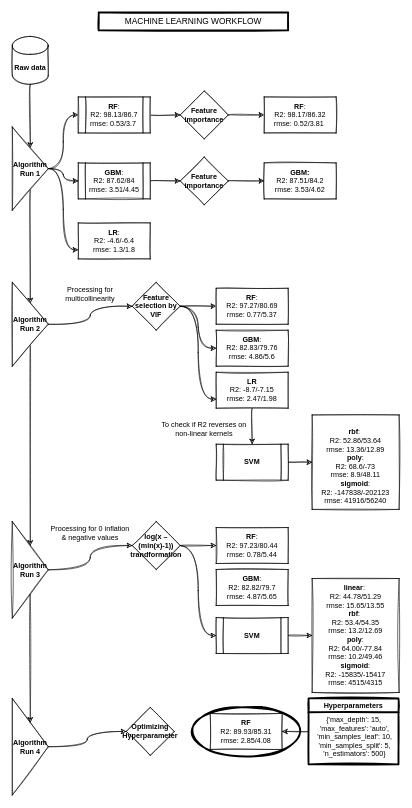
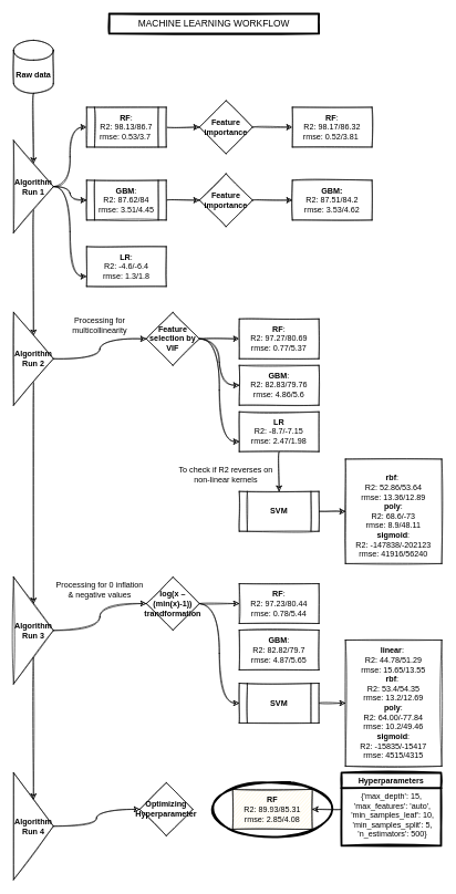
  <mxCell id="0" />
  <mxCell id="1" parent="0" />
  <mxCell id="2" value="" style="edgeStyle=orthogonalEdgeStyle;rounded=0;orthogonalLoop=1;jettySize=auto;html=1;exitX=0.5;exitY=1;exitDx=0;exitDy=0;exitPerimeter=0;curved=1;sketch=1;" edge="1" parent="1" source="3" target="8"><mxGeometry relative="1" as="geometry"><mxPoint x="50" y="171" as="sourcePoint" /></mxGeometry></mxCell>
  <mxCell id="3" value="&lt;b&gt;Raw data&lt;/b&gt;" style="shape=cylinder3;whiteSpace=wrap;html=1;boundedLbl=1;backgroundOutline=1;size=15;sketch=1;" vertex="1" parent="1"><mxGeometry x="20" y="60" width="60" height="80" as="geometry" /></mxCell>
  <mxCell id="4" value="" style="edgeStyle=orthogonalEdgeStyle;rounded=0;orthogonalLoop=1;jettySize=auto;html=1;curved=1;sketch=1;" edge="1" parent="1" source="8" target="10"><mxGeometry relative="1" as="geometry" /></mxCell>
  <mxCell id="5" value="" style="edgeStyle=orthogonalEdgeStyle;rounded=0;orthogonalLoop=1;jettySize=auto;html=1;curved=1;sketch=1;" edge="1" parent="1" source="8" target="22"><mxGeometry relative="1" as="geometry" /></mxCell>
  <mxCell id="6" style="edgeStyle=orthogonalEdgeStyle;rounded=0;orthogonalLoop=1;jettySize=auto;html=1;entryX=0;entryY=0.5;entryDx=0;entryDy=0;curved=1;sketch=1;" edge="1" parent="1" source="8" target="12"><mxGeometry relative="1" as="geometry" /></mxCell>
  <mxCell id="7" style="edgeStyle=orthogonalEdgeStyle;rounded=0;orthogonalLoop=1;jettySize=auto;html=1;entryX=0;entryY=0.75;entryDx=0;entryDy=0;curved=1;sketch=1;" edge="1" parent="1" source="8" target="19"><mxGeometry relative="1" as="geometry" /></mxCell>
  <mxCell id="8" value="&lt;b&gt;Algorithm Run 1&lt;/b&gt;" style="triangle;whiteSpace=wrap;html=1;sketch=1;" vertex="1" parent="1"><mxGeometry x="20" y="211" width="60" height="139" as="geometry" /></mxCell>
  <mxCell id="9" value="" style="edgeStyle=orthogonalEdgeStyle;rounded=0;orthogonalLoop=1;jettySize=auto;html=1;curved=1;sketch=1;" edge="1" parent="1" source="10" target="14"><mxGeometry relative="1" as="geometry" /></mxCell>
  <mxCell id="10" value="&lt;b&gt;RF&lt;/b&gt;:&lt;br&gt;R2: 98.13/86.7&lt;br&gt;rmse: 0.53/3.7&amp;nbsp;" style="shape=process;whiteSpace=wrap;html=1;backgroundOutline=1;sketch=1;" vertex="1" parent="1"><mxGeometry x="130" y="161" width="120" height="60" as="geometry" /></mxCell>
  <mxCell id="11" value="" style="edgeStyle=orthogonalEdgeStyle;rounded=0;orthogonalLoop=1;jettySize=auto;html=1;curved=1;sketch=1;" edge="1" parent="1" source="12" target="16"><mxGeometry relative="1" as="geometry" /></mxCell>
  <mxCell id="12" value="&lt;b&gt;GBM&lt;/b&gt;:&lt;br&gt;R2: 87.62/84&lt;br&gt;rmse: 3.51/4.45" style="shape=process;whiteSpace=wrap;html=1;backgroundOutline=1;sketch=1;" vertex="1" parent="1"><mxGeometry x="130" y="271" width="120" height="60" as="geometry" /></mxCell>
  <mxCell id="13" value="" style="edgeStyle=orthogonalEdgeStyle;rounded=0;orthogonalLoop=1;jettySize=auto;html=1;curved=1;sketch=1;" edge="1" parent="1" source="14" target="17"><mxGeometry relative="1" as="geometry" /></mxCell>
  <mxCell id="14" value="&lt;span style=&quot;&quot;&gt;Feature importance&lt;/span&gt;" style="rhombus;whiteSpace=wrap;html=1;fontStyle=1;sketch=1;" vertex="1" parent="1"><mxGeometry x="300" y="151" width="80" height="80" as="geometry" /></mxCell>
  <mxCell id="15" value="" style="edgeStyle=orthogonalEdgeStyle;rounded=0;orthogonalLoop=1;jettySize=auto;html=1;curved=1;sketch=1;" edge="1" parent="1" source="16" target="18"><mxGeometry relative="1" as="geometry" /></mxCell>
  <mxCell id="16" value="&lt;span&gt;Feature importance&lt;/span&gt;" style="rhombus;whiteSpace=wrap;html=1;fontStyle=1;sketch=1;" vertex="1" parent="1"><mxGeometry x="300" y="261" width="80" height="80" as="geometry" /></mxCell>
  <mxCell id="17" value="&lt;b&gt;RF&lt;/b&gt;:&lt;br&gt;R2: 98.17/86.32&lt;br&gt;rmse: 0.52/3.81&amp;nbsp;" style="whiteSpace=wrap;html=1;sketch=1;" vertex="1" parent="1"><mxGeometry x="440" y="161" width="120" height="60" as="geometry" /></mxCell>
  <mxCell id="18" value="&lt;span&gt;&lt;b&gt;GBM:&lt;br&gt;&lt;/b&gt;R2: 87.51/84.2&lt;br&gt;rmse: 3.53/4.62&lt;br&gt;&lt;/span&gt;" style="whiteSpace=wrap;html=1;sketch=1;" vertex="1" parent="1"><mxGeometry x="440" y="271" width="120" height="60" as="geometry" /></mxCell>
  <mxCell id="19" value="&lt;b&gt;LR&lt;/b&gt;:&lt;br&gt;R2: -4.6/-6.4&lt;br&gt;rmse: 1.3/1.8" style="whiteSpace=wrap;html=1;sketch=1;" vertex="1" parent="1"><mxGeometry x="130" y="371" width="120" height="60" as="geometry" /></mxCell>
  <mxCell id="20" value="" style="edgeStyle=orthogonalEdgeStyle;rounded=0;orthogonalLoop=1;jettySize=auto;html=1;curved=1;sketch=1;" edge="1" parent="1" source="22" target="26"><mxGeometry relative="1" as="geometry" /></mxCell>
  <mxCell id="21" value="" style="edgeStyle=orthogonalEdgeStyle;rounded=0;orthogonalLoop=1;jettySize=auto;html=1;curved=1;sketch=1;" edge="1" parent="1" source="22" target="37"><mxGeometry relative="1" as="geometry" /></mxCell>
  <mxCell id="22" value="&lt;b&gt;Algorithm Run 2&lt;/b&gt;" style="triangle;whiteSpace=wrap;html=1;sketch=1;" vertex="1" parent="1"><mxGeometry x="20" y="470" width="60" height="140" as="geometry" /></mxCell>
  <mxCell id="23" value="" style="edgeStyle=orthogonalEdgeStyle;rounded=0;orthogonalLoop=1;jettySize=auto;html=1;curved=1;sketch=1;" edge="1" parent="1" source="26" target="28"><mxGeometry relative="1" as="geometry" /></mxCell>
  <mxCell id="24" style="edgeStyle=orthogonalEdgeStyle;rounded=0;orthogonalLoop=1;jettySize=auto;html=1;exitX=1;exitY=0.5;exitDx=0;exitDy=0;entryX=0;entryY=0.5;entryDx=0;entryDy=0;curved=1;sketch=1;" edge="1" parent="1" source="26" target="29"><mxGeometry relative="1" as="geometry" /></mxCell>
  <mxCell id="25" style="edgeStyle=orthogonalEdgeStyle;rounded=0;orthogonalLoop=1;jettySize=auto;html=1;exitX=1;exitY=0.5;exitDx=0;exitDy=0;entryX=0;entryY=0.75;entryDx=0;entryDy=0;curved=1;sketch=1;" edge="1" parent="1" source="26" target="31"><mxGeometry relative="1" as="geometry" /></mxCell>
  <mxCell id="26" value="Feature selection by VIF" style="rhombus;whiteSpace=wrap;html=1;fontStyle=1;sketch=1;" vertex="1" parent="1"><mxGeometry x="220" y="470" width="80" height="80" as="geometry" /></mxCell>
  <mxCell id="27" value="Processing for multicollinearity" style="text;html=1;strokeColor=none;fillColor=none;align=center;verticalAlign=middle;whiteSpace=wrap;rounded=0;sketch=1;" vertex="1" parent="1"><mxGeometry x="110" y="480" width="80" height="20" as="geometry" /></mxCell>
  <mxCell id="28" value="&lt;b&gt;RF&lt;/b&gt;:&lt;br&gt;R2: 97.27/80.69&lt;br&gt;rmse: 0.77/5.37" style="whiteSpace=wrap;html=1;sketch=1;" vertex="1" parent="1"><mxGeometry x="360" y="480" width="120" height="60" as="geometry" /></mxCell>
  <mxCell id="29" value="&lt;b&gt;GBM&lt;/b&gt;:&lt;br&gt;R2: 82.83/79.76&lt;br&gt;rmse: 4.86/5.6" style="whiteSpace=wrap;html=1;sketch=1;" vertex="1" parent="1"><mxGeometry x="360" y="550" width="120" height="60" as="geometry" /></mxCell>
  <mxCell id="30" value="" style="edgeStyle=orthogonalEdgeStyle;rounded=0;orthogonalLoop=1;jettySize=auto;html=1;curved=1;sketch=1;" edge="1" parent="1" source="31" target="33"><mxGeometry relative="1" as="geometry" /></mxCell>
  <mxCell id="31" value="&lt;b&gt;LR&lt;/b&gt;&lt;br&gt;R2: -8.7/-7.15&lt;br&gt;rmse: 2.47/1.98" style="whiteSpace=wrap;html=1;sketch=1;" vertex="1" parent="1"><mxGeometry x="360" y="620" width="120" height="60" as="geometry" /></mxCell>
  <mxCell id="32" value="" style="edgeStyle=orthogonalEdgeStyle;rounded=0;orthogonalLoop=1;jettySize=auto;html=1;curved=1;sketch=1;" edge="1" parent="1" source="33" target="47"><mxGeometry relative="1" as="geometry" /></mxCell>
  <mxCell id="33" value="&lt;b&gt;SVM&lt;/b&gt;" style="shape=process;whiteSpace=wrap;html=1;backgroundOutline=1;sketch=1;" vertex="1" parent="1"><mxGeometry x="360" y="740" width="120" height="60" as="geometry" /></mxCell>
  <mxCell id="34" value="To check if R2 reverses on non-linear kernels" style="text;html=1;strokeColor=none;fillColor=none;align=center;verticalAlign=middle;whiteSpace=wrap;rounded=0;sketch=1;" vertex="1" parent="1"><mxGeometry x="260" y="700" width="160" height="30" as="geometry" /></mxCell>
  <mxCell id="35" value="" style="edgeStyle=orthogonalEdgeStyle;rounded=0;orthogonalLoop=1;jettySize=auto;html=1;curved=1;sketch=1;" edge="1" parent="1" source="37" target="40"><mxGeometry relative="1" as="geometry" /></mxCell>
  <mxCell id="36" value="" style="edgeStyle=orthogonalEdgeStyle;rounded=0;orthogonalLoop=1;jettySize=auto;html=1;curved=1;sketch=1;" edge="1" parent="1" source="37" target="49"><mxGeometry relative="1" as="geometry" /></mxCell>
  <mxCell id="37" value="Algorithm Run 3" style="triangle;whiteSpace=wrap;html=1;fontStyle=1;sketch=1;" vertex="1" parent="1"><mxGeometry x="20" y="869" width="60" height="161" as="geometry" /></mxCell>
  <mxCell id="38" value="" style="edgeStyle=orthogonalEdgeStyle;rounded=0;orthogonalLoop=1;jettySize=auto;html=1;entryX=0;entryY=0.5;entryDx=0;entryDy=0;curved=1;sketch=1;" edge="1" parent="1" source="40" target="42"><mxGeometry relative="1" as="geometry"><mxPoint x="360" y="909" as="targetPoint" /></mxGeometry></mxCell>
  <mxCell id="39" style="edgeStyle=orthogonalEdgeStyle;rounded=0;orthogonalLoop=1;jettySize=auto;html=1;exitX=1;exitY=0.5;exitDx=0;exitDy=0;entryX=0;entryY=0.5;entryDx=0;entryDy=0;curved=1;sketch=1;" edge="1" parent="1" source="40" target="45"><mxGeometry relative="1" as="geometry" /></mxCell>
  <mxCell id="40" value="log(x – (min(x)-1)) trandformation" style="rhombus;whiteSpace=wrap;html=1;fontStyle=1;sketch=1;" vertex="1" parent="1"><mxGeometry x="220" y="869" width="80" height="80" as="geometry" /></mxCell>
  <mxCell id="41" value="Processing for 0 inflation &amp;amp; negative values" style="text;html=1;strokeColor=none;fillColor=none;align=center;verticalAlign=middle;whiteSpace=wrap;rounded=0;sketch=1;" vertex="1" parent="1"><mxGeometry x="80" y="879" width="140" height="20" as="geometry" /></mxCell>
  <mxCell id="42" value="&lt;b&gt;RF&lt;/b&gt;:&lt;br&gt;R2: 97.23/80.44&lt;br&gt;rmse: 0.78/5.44" style="whiteSpace=wrap;html=1;sketch=1;" vertex="1" parent="1"><mxGeometry x="360" y="879" width="120" height="60" as="geometry" /></mxCell>
  <mxCell id="43" value="&lt;b&gt;GBM&lt;/b&gt;:&lt;br&gt;R2: 82.82/79.7&lt;br&gt;rmse: 4.87/5.65" style="whiteSpace=wrap;html=1;sketch=1;" vertex="1" parent="1"><mxGeometry x="360" y="949" width="120" height="60" as="geometry" /></mxCell>
  <mxCell id="44" style="edgeStyle=orthogonalEdgeStyle;rounded=0;orthogonalLoop=1;jettySize=auto;html=1;exitX=1;exitY=0.5;exitDx=0;exitDy=0;entryX=0;entryY=0.5;entryDx=0;entryDy=0;curved=1;sketch=1;" edge="1" parent="1" source="45" target="46"><mxGeometry relative="1" as="geometry" /></mxCell>
  <mxCell id="45" value="&lt;b&gt;SVM&lt;/b&gt;" style="shape=process;whiteSpace=wrap;html=1;backgroundOutline=1;sketch=1;" vertex="1" parent="1"><mxGeometry x="360" y="1029" width="120" height="60" as="geometry" /></mxCell>
  <mxCell id="46" value="&lt;b&gt;linear&lt;/b&gt;:&amp;nbsp;&lt;br&gt;R2: 44.78/51.29&lt;br&gt;rmse: 15.65/13.55&lt;br&gt;&lt;b&gt;rbf&lt;/b&gt;:&amp;nbsp;&lt;br&gt;R2: 53.4/54.35&lt;br&gt;rmse: 13.2/12.69&lt;br&gt;&lt;b&gt;poly&lt;/b&gt;:&lt;br&gt;R2: 64.00/-77.84&lt;br&gt;rmse: 10.2/49.46&lt;br&gt;&lt;b&gt;sigmoid&lt;/b&gt;:&lt;br&gt;R2: -15835/-15417&lt;br&gt;rmse: 4515/4315" style="whiteSpace=wrap;html=1;sketch=1;" vertex="1" parent="1"><mxGeometry x="520" y="964" width="145" height="190" as="geometry" /></mxCell>
  <mxCell id="47" value="&lt;br&gt;&lt;b&gt;rbf&lt;/b&gt;:&amp;nbsp;&lt;br&gt;R2: 52.86/53.64&lt;br&gt;rmse: 13.36/12.89&lt;br&gt;&lt;b&gt;poly&lt;/b&gt;:&lt;br&gt;R2: 68.6/-73&lt;br&gt;rmse: 8.9/48.11&lt;br&gt;&lt;b&gt;sigmoid&lt;/b&gt;:&lt;br&gt;R2: -147838/-202123&lt;br&gt;rmse: 41916/56240" style="whiteSpace=wrap;html=1;sketch=1;" vertex="1" parent="1"><mxGeometry x="520" y="691.25" width="145" height="157.5" as="geometry" /></mxCell>
  <mxCell id="48" value="" style="edgeStyle=orthogonalEdgeStyle;rounded=0;orthogonalLoop=1;jettySize=auto;html=1;curved=1;sketch=1;" edge="1" parent="1" source="49" target="50"><mxGeometry relative="1" as="geometry" /></mxCell>
  <mxCell id="49" value="Algorithm Run 4" style="triangle;whiteSpace=wrap;html=1;fontStyle=1;sketch=1;" vertex="1" parent="1"><mxGeometry x="20" y="1164" width="60" height="161" as="geometry" /></mxCell>
  <mxCell id="50" value="Optimizing&lt;br&gt;Hyperparameter" style="rhombus;whiteSpace=wrap;html=1;fontStyle=1;sketch=1;" vertex="1" parent="1"><mxGeometry x="210" y="1179" width="80" height="80" as="geometry" /></mxCell>
- <mxCell id="51" value="RF&lt;br&gt;&lt;span style=&quot;font-weight: normal&quot;&gt;R2: 89.93/85.31&lt;br&gt;rmse: 2.85/4.08&lt;/span&gt;" style="whiteSpace=wrap;html=1;fontStyle=1;sketch=1;" vertex="1" parent="1"><mxGeometry x="350" y="1189" width="120" height="60" as="geometry" /></mxCell>
+ <mxCell id="51" value="RF&lt;br&gt;&lt;span style=&quot;font-weight: normal&quot;&gt;R2: 89.93/85.31&lt;br&gt;rmse: 2.85/4.08&lt;/span&gt;" style="whiteSpace=wrap;html=1;fontStyle=1;sketch=1;fillColor=#fff2cc;" vertex="1" parent="1"><mxGeometry x="350" y="1189" width="120" height="60" as="geometry" /></mxCell>
  <mxCell id="52" value="" style="edgeStyle=orthogonalEdgeStyle;rounded=0;orthogonalLoop=1;jettySize=auto;html=1;curved=1;sketch=1;" edge="1" parent="1" source="53" target="51"><mxGeometry relative="1" as="geometry" /></mxCell>
  <mxCell id="53" value="Hyperparameters" style="swimlane;strokeWidth=3;sketch=1;" vertex="1" parent="1"><mxGeometry x="514" y="1164" width="150" height="110" as="geometry" /></mxCell>
  <mxCell id="54" value="&lt;div&gt;{'max_depth': 15,&lt;/div&gt;&lt;div&gt;&amp;nbsp;'max_features': 'auto',&lt;/div&gt;&lt;div&gt;&amp;nbsp;'min_samples_leaf': 10,&lt;/div&gt;&lt;div&gt;&amp;nbsp;'min_samples_split': 5,&lt;/div&gt;&lt;div&gt;&amp;nbsp;'n_estimators': 500}&lt;/div&gt;&lt;div&gt;&lt;br&gt;&lt;/div&gt;" style="text;html=1;align=center;verticalAlign=middle;resizable=0;points=[];autosize=1;strokeColor=none;sketch=1;" vertex="1" parent="53"><mxGeometry x="5" y="26" width="140" height="90" as="geometry" /></mxCell>
  <mxCell id="55" value="&lt;hr&gt;" style="ellipse;whiteSpace=wrap;html=1;fillColor=none;strokeWidth=3;sketch=1;" vertex="1" parent="1"><mxGeometry x="315" y="1179" width="190" height="80" as="geometry" /></mxCell>
  <mxCell id="56" value="MACHINE LEARNING WORKFLOW" style="rounded=0;whiteSpace=wrap;html=1;strokeWidth=3;fontSize=14;sketch=1;" vertex="1" parent="1"><mxGeometry x="164" y="20" width="316" height="30" as="geometry" /></mxCell>
